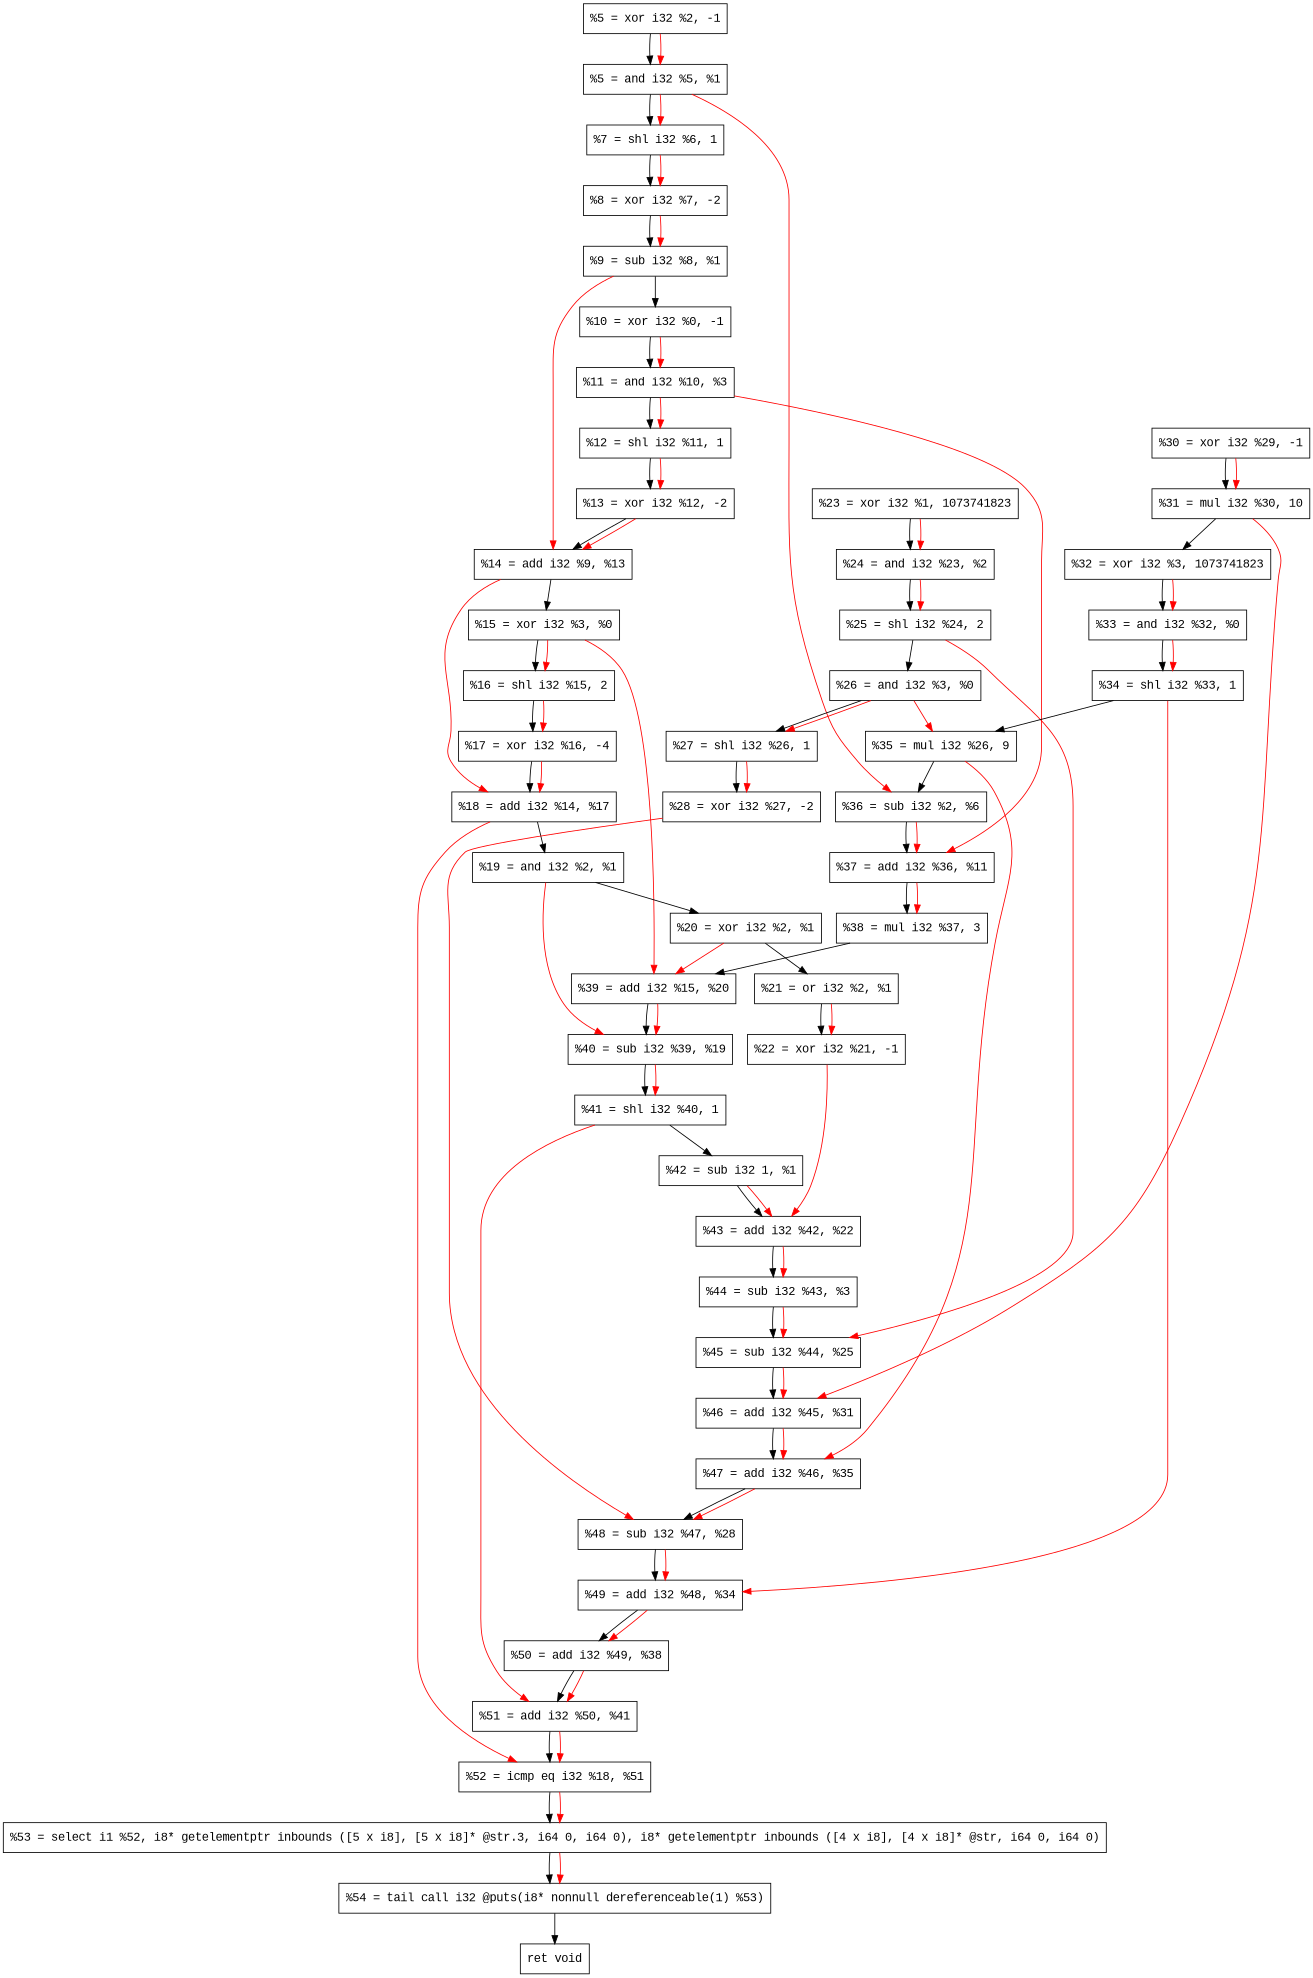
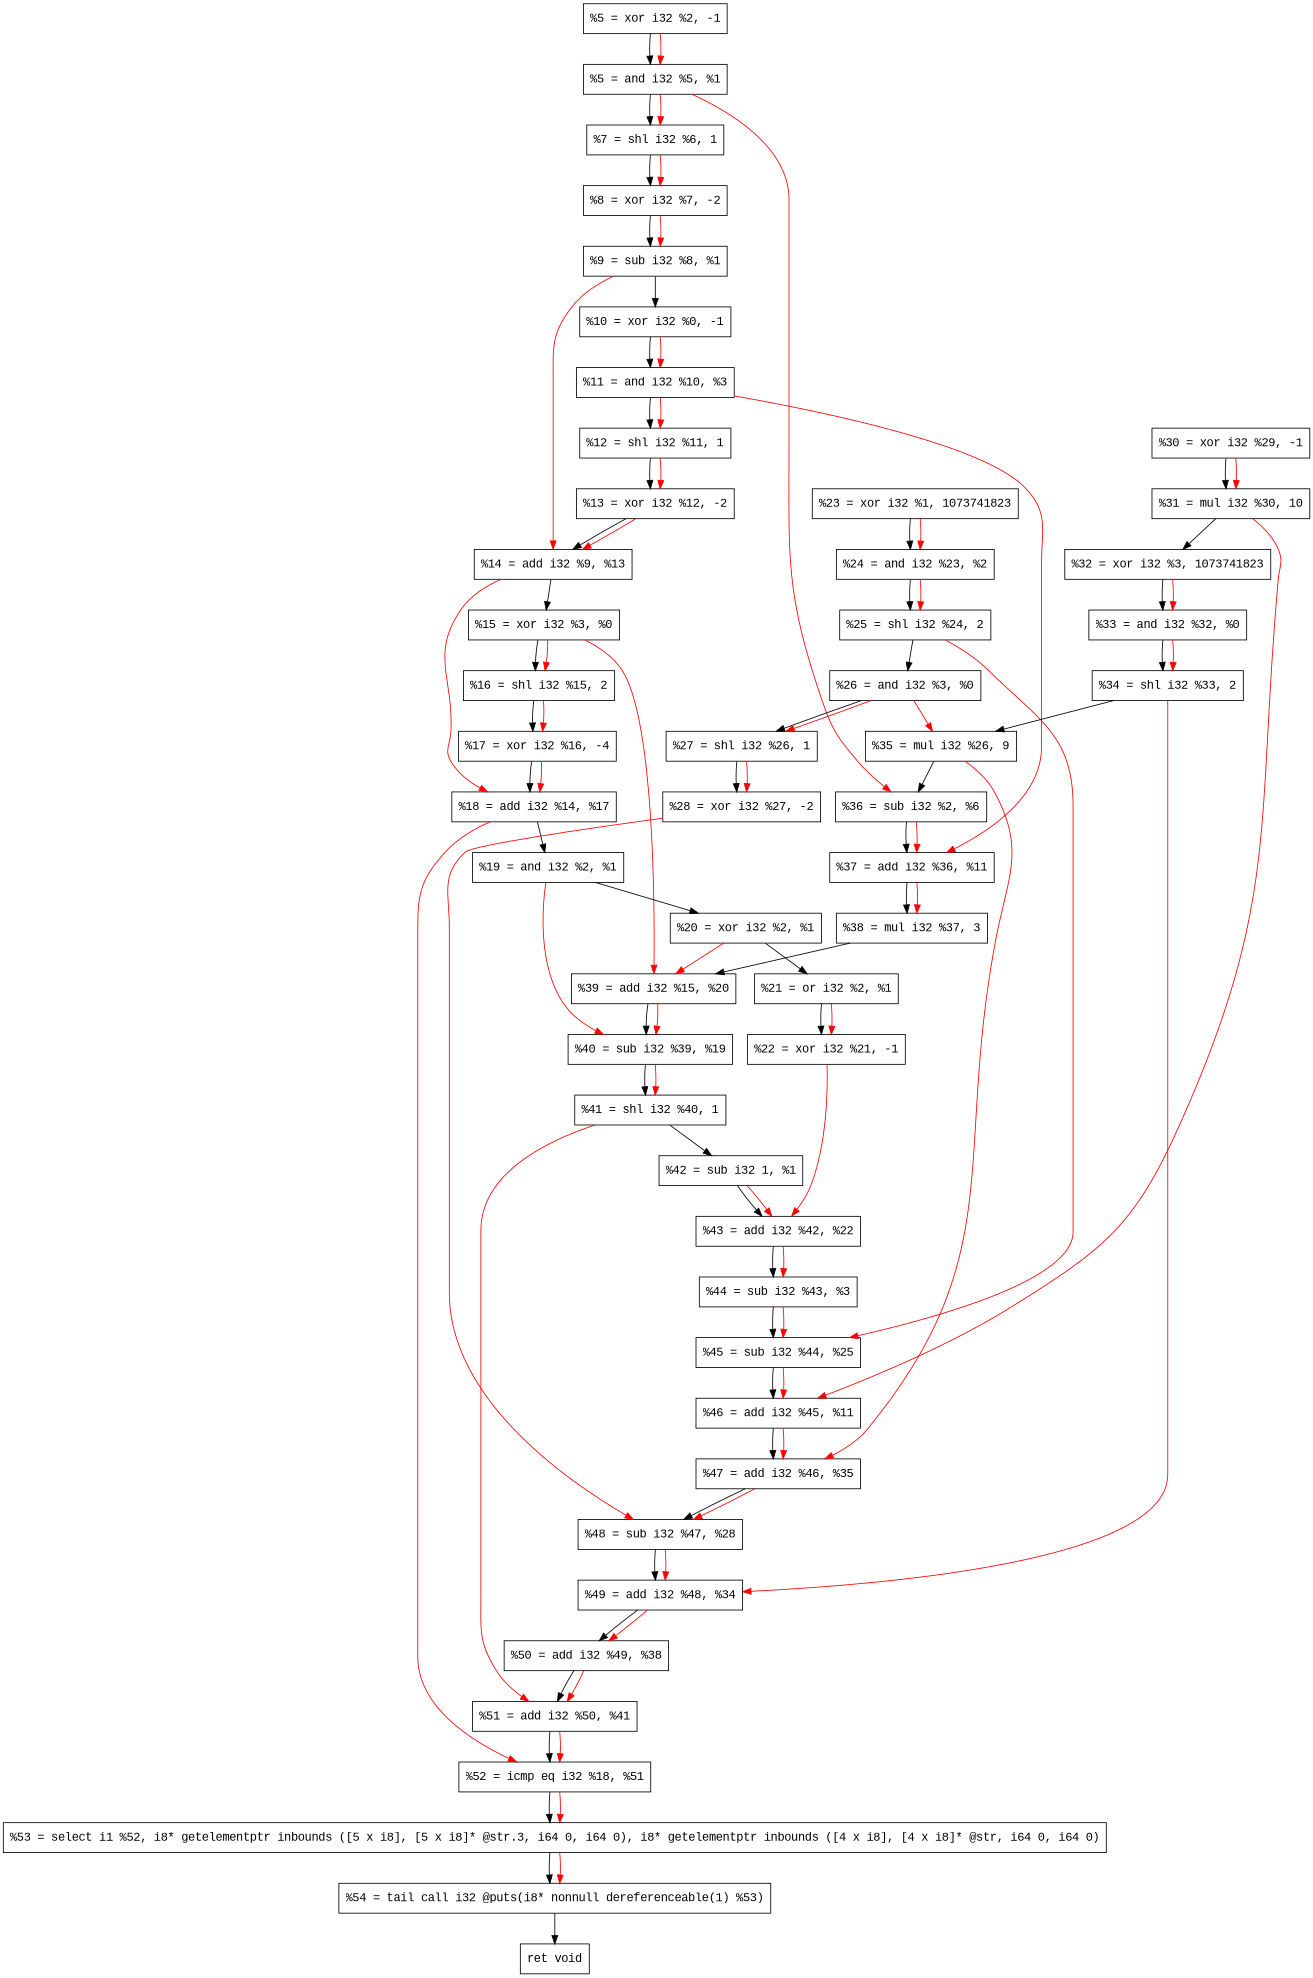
  digraph {
    fontname="Liberation Mono"
    node [fontname="Liberation Mono" shape=record]
    edge [fontname="Liberation Mono" color=red]
    n1 [label="  %5 = xor i32 %2, -1"]
    n2 [label="%5 = and i32 %5, %1"]
    n3 [label="  %7 = shl i32 %6, 1"]
    n4 [label="  %36 = sub i32 %2, %6"]
    n5 [label="  %8 = xor i32 %7, -2"]
    n6 [label="  %37 = add i32 %36, %11"]
    n7 [label="  %9 = sub i32 %8, %1"]
    n8 [label="  %10 = xor i32 %0, -1"]
    n9 [label="  %14 = add i32 %9, %13"]
    n10 [label="  %11 = and i32 %10, %3"]
    n11 [label="  %15 = xor i32 %3, %0"]
    n12 [label="  %18 = add i32 %14, %17"]
    n13 [label="  %12 = shl i32 %11, 1"]
    n14 [label="  %13 = xor i32 %12, -2"]
    n15 [label="  %38 = mul i32 %37, 3"]
    n16 [label="  %16 = shl i32 %15, 2"]
    n17 [label="  %39 = add i32 %15, %20"]
    n18 [label="  %19 = and i32 %2, %1"]
    n19 [label="  %52 = icmp eq i32 %18, %51"]
    n20 [label="  %17 = xor i32 %16, -4"]
    n21 [label="  %40 = sub i32 %39, %19"]
    n22 [label="  %20 = xor i32 %2, %1"]
    n23 [label="  %53 = select i1 %52, i8* getelementptr inbounds ([5 x i8], [5 x i8]* @str.3, i64 0, i64 0), i8* getelementptr inbounds ([4 x i8], [4 x i8]* @str, i64 0, i64 0)"]
    n24 [label="  %21 = or i32 %2, %1"]
    n25 [label="  %41 = shl i32 %40, 1"]
    n26 [label="  %22 = xor i32 %21, -1"]
    n27 [label="  %43 = add i32 %42, %22"]
    n28 [label="  %23 = xor i32 %1, 1073741823"]
    n29 [label="  %24 = and i32 %23, %2"]
    n30 [label="  %44 = sub i32 %43, %3"]
    n31 [label="  %25 = shl i32 %24, 2"]
    n32 [label="  %26 = and i32 %3, %0"]
    n33 [label="  %45 = sub i32 %44, %25"]
    n34 [label="  %27 = shl i32 %26, 1"]
    n35 [label="  %35 = mul i32 %26, 9"]
-   n36 [label="  %46 = add i32 %45, %31"]
+   n36 [label="%46 = add i32 %45, %11"]
    n37 [label="  %28 = xor i32 %27, -2"]
    n38 [label="  %47 = add i32 %46, %35"]
    n39 [label="  %48 = sub i32 %47, %28"]
    n40 [label="  %49 = add i32 %48, %34"]
    n41 [label="  %30 = xor i32 %29, -1"]
    n42 [label="  %31 = mul i32 %30, 10"]
    n43 [label="  %32 = xor i32 %3, 1073741823"]
    n44 [label="  %33 = and i32 %32, %0"]
-   n45 [label="%34 = shl i32 %33, 1"]
+   n45 [label="  %34 = shl i32 %33, 2"]
    n46 [label="  %50 = add i32 %49, %38"]
    n47 [label="  %51 = add i32 %50, %41"]
    n48 [label="  %42 = sub i32 1, %1"]
    n49 [label="  %54 = tail call i32 @puts(i8* nonnull dereferenceable(1) %53)"]
    n50 [label="  ret void"]
    n1 -> n2 [color=""]
    n1 -> n2
    n2 -> n3 [color=""]
    n2 -> n3
    n2 -> n4
    n3 -> n5 [color=""]
    n3 -> n5
    n4 -> n6 [color=""]
    n4 -> n6
    n5 -> n7 [color=""]
    n5 -> n7
    n6 -> n15 [color=""]
    n6 -> n15
    n7 -> n8 [color=""]
    n7 -> n9
    n8 -> n10 [color=""]
    n8 -> n10
    n9 -> n11 [color=""]
    n9 -> n12
    n10 -> n6
    n10 -> n13 [color=""]
    n10 -> n13
    n11 -> n16 [color=""]
    n11 -> n16
    n11 -> n17
    n12 -> n18 [color=""]
    n12 -> n19
    n13 -> n14 [color=""]
    n13 -> n14
    n14 -> n9 [color=""]
    n14 -> n9
    n15 -> n17 [color=""]
    n16 -> n20 [color=""]
    n16 -> n20
    n17 -> n21 [color=""]
    n17 -> n21
    n18 -> n21
    n18 -> n22 [color=""]
    n19 -> n23 [color=""]
    n19 -> n23
    n20 -> n12 [color=""]
    n20 -> n12
    n21 -> n25 [color=""]
    n21 -> n25
    n22 -> n17
    n22 -> n24 [color=""]
    n23 -> n49 [color=""]
    n23 -> n49
    n24 -> n26 [color=""]
    n24 -> n26
    n25 -> n47
    n25 -> n48 [color=""]
    n26 -> n27
    n27 -> n30 [color=""]
    n27 -> n30
    n28 -> n29 [color=""]
    n28 -> n29
    n29 -> n31 [color=""]
    n29 -> n31
    n30 -> n33 [color=""]
    n30 -> n33
    n31 -> n32 [color=""]
    n31 -> n33
    n32 -> n34 [color=""]
    n32 -> n34
    n32 -> n35
    n33 -> n36 [color=""]
    n33 -> n36
    n34 -> n37 [color=""]
    n34 -> n37
    n35 -> n4 [color=""]
    n35 -> n38
    n36 -> n38 [color=""]
    n36 -> n38
    n37 -> n39
    n38 -> n39 [color=""]
    n38 -> n39
    n39 -> n40 [color=""]
    n39 -> n40
    n40 -> n46 [color=""]
    n40 -> n46
    n41 -> n42 [color=""]
    n41 -> n42
    n42 -> n36
    n42 -> n43 [color=""]
    n43 -> n44 [color=""]
    n43 -> n44
    n44 -> n45 [color=""]
    n44 -> n45
    n45 -> n35 [color=""]
    n45 -> n40
    n46 -> n47 [color=""]
    n46 -> n47
    n47 -> n19 [color=""]
    n47 -> n19
    n48 -> n27 [color=""]
    n48 -> n27
    n49 -> n50 [color=""]
  }
